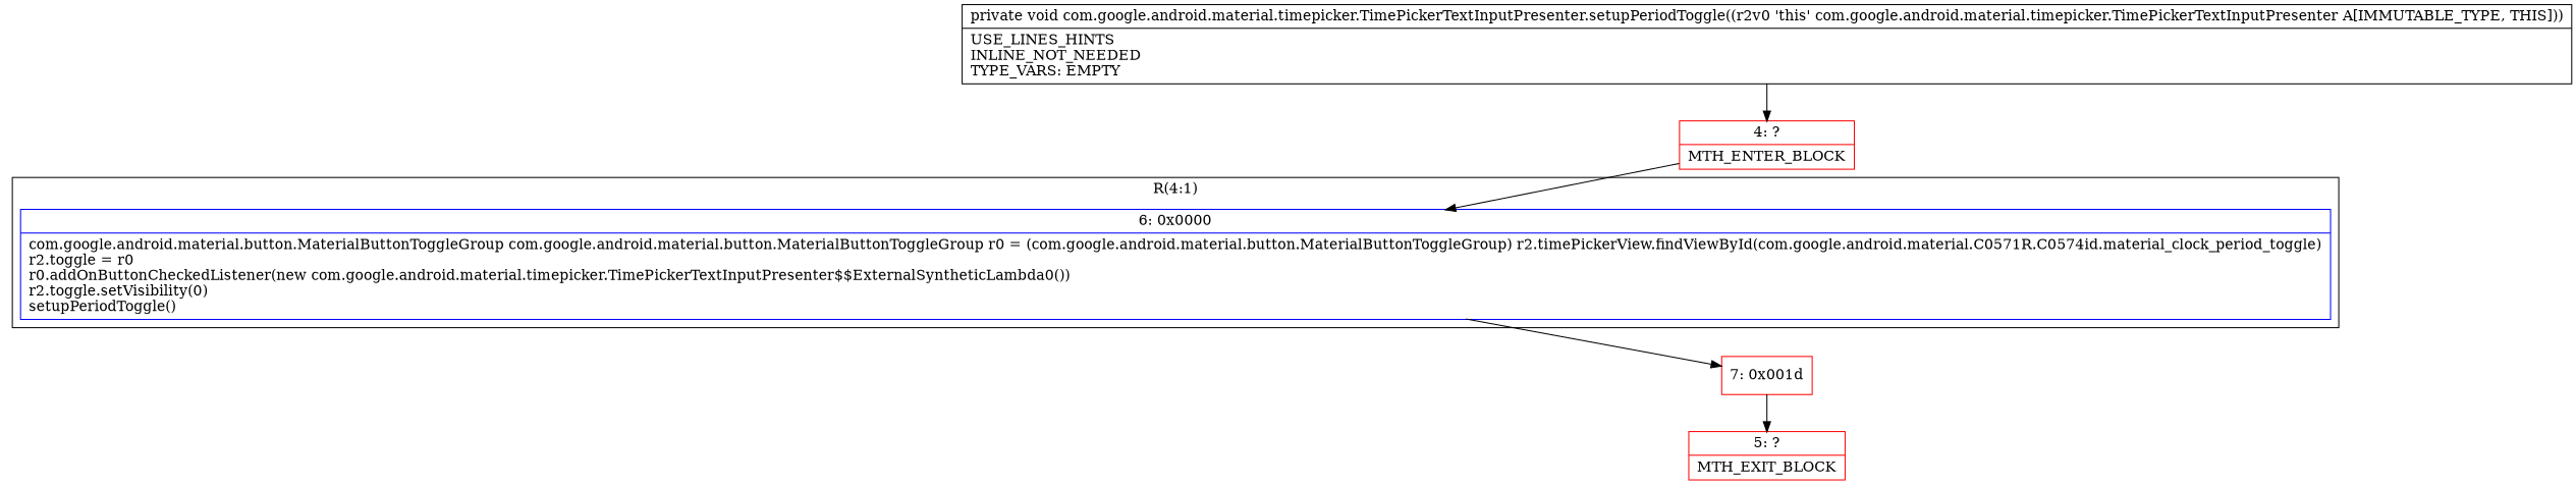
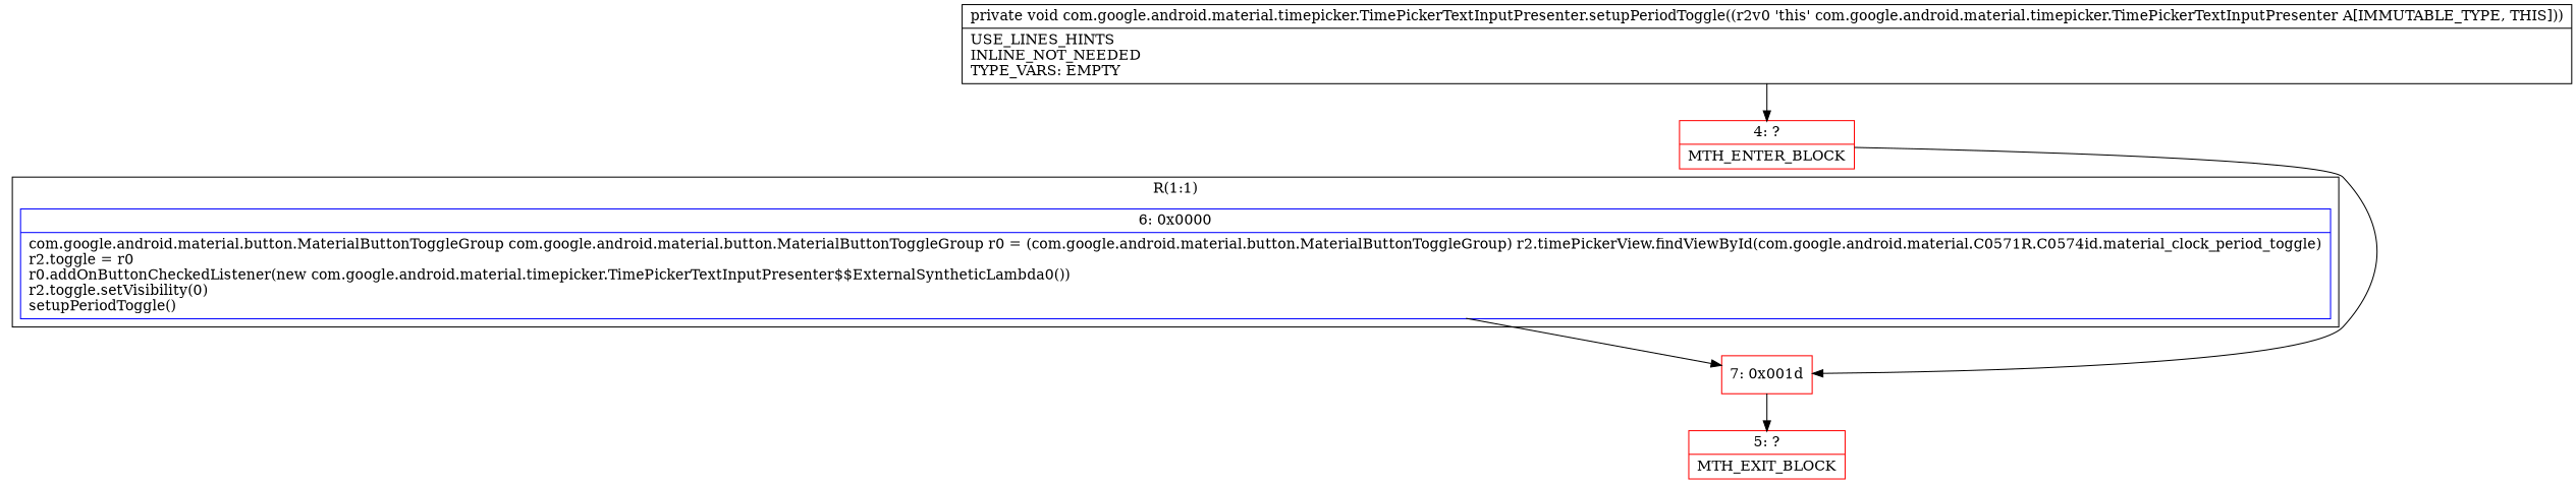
  digraph {
    node [color=red shape=record]
    n1 [color=blue label="{6\:\ 0x0000|com.google.android.material.button.MaterialButtonToggleGroup com.google.android.material.button.MaterialButtonToggleGroup r0 = (com.google.android.material.button.MaterialButtonToggleGroup) r2.timePickerView.findViewById(com.google.android.material.C0571R.C0574id.material_clock_period_toggle)\lr2.toggle = r0\lr0.addOnButtonCheckedListener(new com.google.android.material.timepicker.TimePickerTextInputPresenter$$ExternalSyntheticLambda0())\lr2.toggle.setVisibility(0)\lsetupPeriodToggle()\l}"]
    n2 [label="{7\:\ 0x001d}"]
    n3 [label="{5\:\ ?|MTH_EXIT_BLOCK\l}"]
    n4 [label="{4\:\ ?|MTH_ENTER_BLOCK\l}"]
    n5 [label="{private void com.google.android.material.timepicker.TimePickerTextInputPresenter.setupPeriodToggle((r2v0 'this' com.google.android.material.timepicker.TimePickerTextInputPresenter A[IMMUTABLE_TYPE, THIS]))  | USE_LINES_HINTS\lINLINE_NOT_NEEDED\lTYPE_VARS: EMPTY\l}" color=""]
    subgraph cluster_1 {
-     label="R(4:1)"
+     label="R(1:1)"
      n1
    }
    n1 -> n2
    n2 -> n3
-   n4 -> n1
+   n4 -> n2
    n5 -> n4
  }
